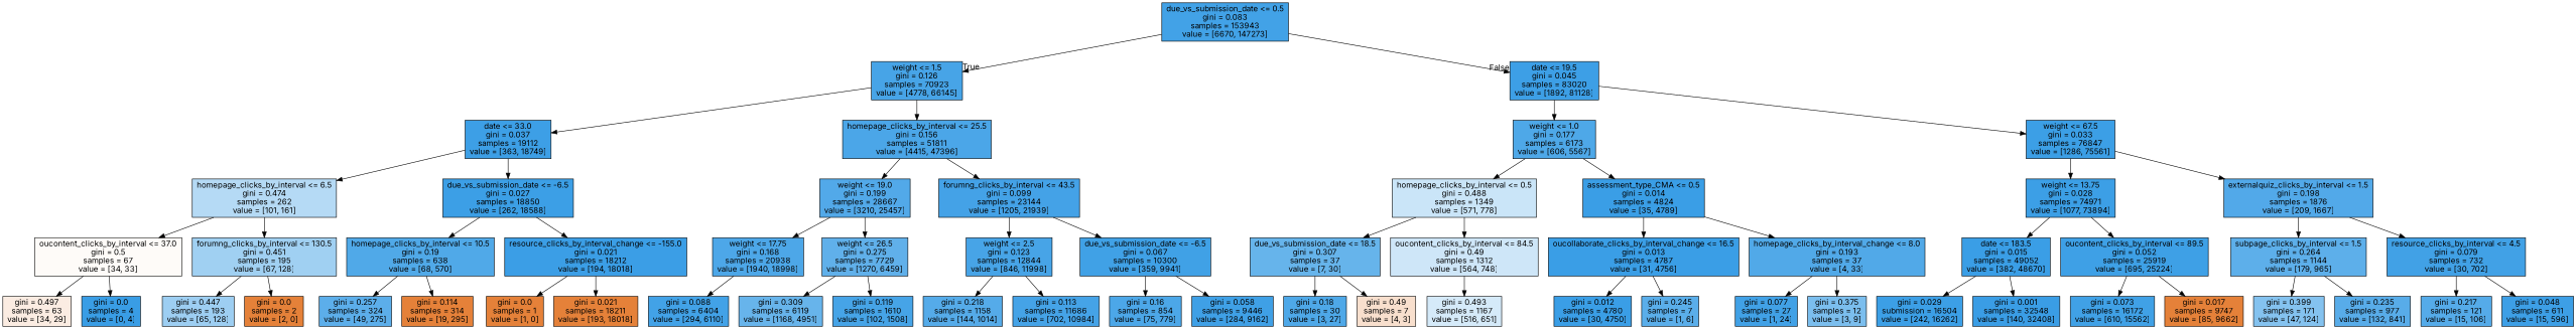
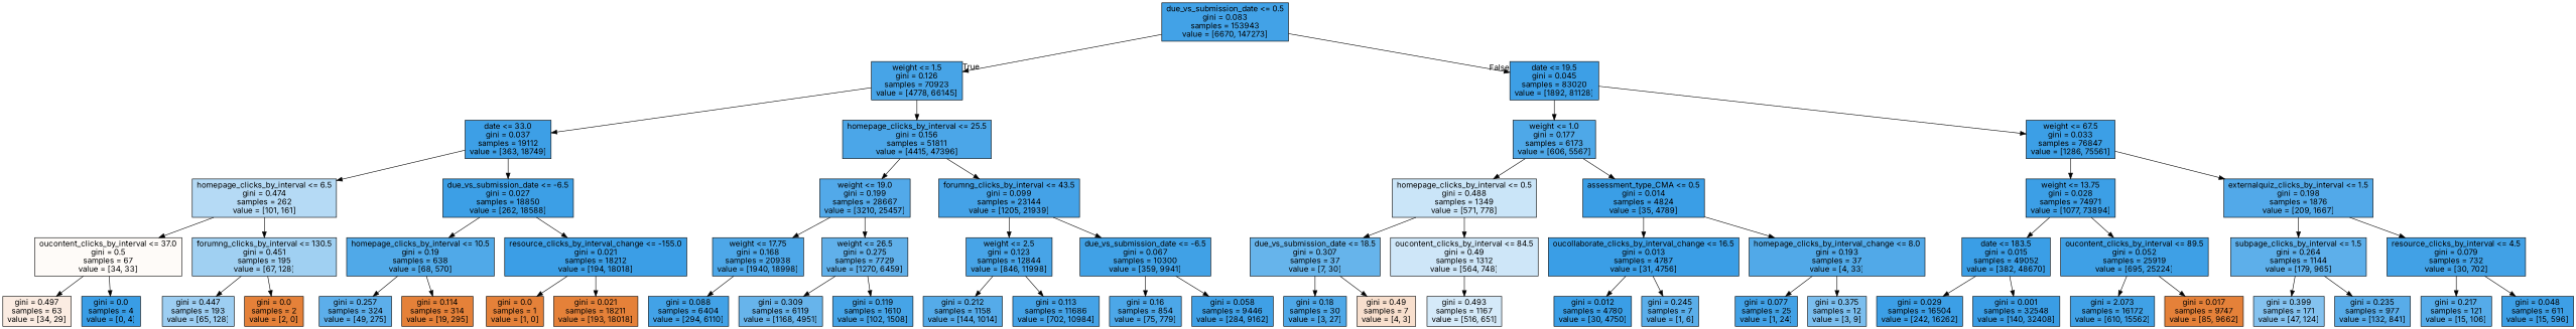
  digraph {
    fontname=Inter
    node [color=black fillcolor="#e58139ff" fontname=Inter shape=box style=filled]
    edge [fontname=Inter]
    n1 [fillcolor="#399de5f3" label="due_vs_submission_date <= 0.5\ngini = 0.083\nsamples = 153943\nvalue = [6670, 147273]"]
    n2 [fillcolor="#399de5ed" label="weight <= 1.5\ngini = 0.126\nsamples = 70923\nvalue = [4778, 66145]"]
    n3 [fillcolor="#399de5f9" label="date <= 19.5\ngini = 0.045\nsamples = 83020\nvalue = [1892, 81128]"]
    n4 [fillcolor="#399de5fa" label="date <= 33.0\ngini = 0.037\nsamples = 19112\nvalue = [363, 18749]"]
    n5 [fillcolor="#399de5e7" label="homepage_clicks_by_interval <= 25.5\ngini = 0.156\nsamples = 51811\nvalue = [4415, 47396]"]
    n6 [fillcolor="#399de5e3" label="weight <= 1.0\ngini = 0.177\nsamples = 6173\nvalue = [606, 5567]"]
    n7 [fillcolor="#399de5fb" label="weight <= 67.5\ngini = 0.033\nsamples = 76847\nvalue = [1286, 75561]"]
    n8 [fillcolor="#399de55f" label="homepage_clicks_by_interval <= 6.5\ngini = 0.474\nsamples = 262\nvalue = [101, 161]"]
    n9 [fillcolor="#399de5fb" label="due_vs_submission_date <= -6.5\ngini = 0.027\nsamples = 18850\nvalue = [262, 18588]"]
    n10 [fillcolor="#399de5df" label="weight <= 19.0\ngini = 0.199\nsamples = 28667\nvalue = [3210, 25457]"]
    n11 [fillcolor="#399de5f1" label="forumng_clicks_by_interval <= 43.5\ngini = 0.099\nsamples = 23144\nvalue = [1205, 21939]"]
    n12 [fillcolor="#e5813908" label="oucontent_clicks_by_interval <= 37.0\ngini = 0.5\nsamples = 67\nvalue = [34, 33]"]
    n13 [fillcolor="#399de57a" label="forumng_clicks_by_interval <= 130.5\ngini = 0.451\nsamples = 195\nvalue = [67, 128]"]
    n14 [fillcolor="#399de5e1" label="homepage_clicks_by_interval <= 10.5\ngini = 0.19\nsamples = 638\nvalue = [68, 570]"]
    n15 [fillcolor="#399de5fc" label="resource_clicks_by_interval_change <= -155.0\ngini = 0.021\nsamples = 18212\nvalue = [194, 18018]"]
    n16 [fillcolor="#e5813925" label="gini = 0.497\nsamples = 63\nvalue = [34, 29]"]
    n17 [fillcolor="#399de5ff" label="gini = 0.0\nsamples = 4\nvalue = [0, 4]"]
    n18 [fillcolor="#399de57e" label="gini = 0.447\nsamples = 193\nvalue = [65, 128]"]
    n19 [label="gini = 0.0\nsamples = 2\nvalue = [2, 0]"]
    n20 [fillcolor="#399de5d2" label="gini = 0.257\nsamples = 324\nvalue = [49, 275]"]
    n21 [label="gini = 0.114\nsamples = 314\nvalue = [19, 295]"]
    n22 [label="gini = 0.0\nsamples = 1\nvalue = [1, 0]"]
    n23 [label="gini = 0.021\nsamples = 18211\nvalue = [193, 18018]"]
    n24 [fillcolor="#399de5e5" label="weight <= 17.75\ngini = 0.168\nsamples = 20938\nvalue = [1940, 18998]"]
    n25 [fillcolor="#399de5cd" label="weight <= 26.5\ngini = 0.275\nsamples = 7729\nvalue = [1270, 6459]"]
    n26 [fillcolor="#399de5ed" label="weight <= 2.5\ngini = 0.123\nsamples = 12844\nvalue = [846, 11998]"]
    n27 [fillcolor="#399de5f6" label="due_vs_submission_date <= -6.5\ngini = 0.067\nsamples = 10300\nvalue = [359, 9941]"]
    n28 [fillcolor="#399de5f3" label="gini = 0.088\nsamples = 6404\nvalue = [294, 6110]"]
    n29 [fillcolor="#399de5c3" label="gini = 0.309\nsamples = 6119\nvalue = [1168, 4951]"]
    n30 [fillcolor="#399de5ee" label="gini = 0.119\nsamples = 1610\nvalue = [102, 1508]"]
-   n31 [fillcolor="#399de5db" label="gini = 0.218\nsamples = 1158\nvalue = [144, 1014]"]
+   n31 [fillcolor="#399de5db" label="gini = 0.212\nsamples = 1158\nvalue = [144, 1014]"]
    n32 [fillcolor="#399de5ef" label="gini = 0.113\nsamples = 11686\nvalue = [702, 10984]"]
    n33 [fillcolor="#399de5e6" label="gini = 0.16\nsamples = 854\nvalue = [75, 779]"]
    n34 [fillcolor="#399de5f7" label="gini = 0.058\nsamples = 9446\nvalue = [284, 9162]"]
    n35 [fillcolor="#399de544" label="homepage_clicks_by_interval <= 0.5\ngini = 0.488\nsamples = 1349\nvalue = [571, 778]"]
    n36 [fillcolor="#399de5fd" label="assessment_type_CMA <= 0.5\ngini = 0.014\nsamples = 4824\nvalue = [35, 4789]"]
    n37 [fillcolor="#399de5fb" label="weight <= 13.75\ngini = 0.028\nsamples = 74971\nvalue = [1077, 73894]"]
    n38 [fillcolor="#399de5df" label="externalquiz_clicks_by_interval <= 1.5\ngini = 0.198\nsamples = 1876\nvalue = [209, 1667]"]
    n39 [fillcolor="#399de5c4" label="due_vs_submission_date <= 18.5\ngini = 0.307\nsamples = 37\nvalue = [7, 30]"]
    n40 [fillcolor="#399de53f" label="oucontent_clicks_by_interval <= 84.5\ngini = 0.49\nsamples = 1312\nvalue = [564, 748]"]
    n41 [fillcolor="#399de5fd" label="oucollaborate_clicks_by_interval_change <= 16.5\ngini = 0.013\nsamples = 4787\nvalue = [31, 4756]"]
    n42 [fillcolor="#399de5e0" label="homepage_clicks_by_interval_change <= 8.0\ngini = 0.193\nsamples = 37\nvalue = [4, 33]"]
    n43 [fillcolor="#399de5e3" label="gini = 0.18\nsamples = 30\nvalue = [3, 27]"]
    n44 [fillcolor="#e5813940" label="gini = 0.49\nsamples = 7\nvalue = [4, 3]"]
    n45 [fillcolor="#399de535" label="gini = 0.493\nsamples = 1167\nvalue = [516, 651]"]
    n46 [fillcolor="#399de5fd" label="gini = 0.012\nsamples = 4780\nvalue = [30, 4750]"]
    n47 [fillcolor="#399de5d4" label="gini = 0.245\nsamples = 7\nvalue = [1, 6]"]
-   n48 [fillcolor="#399de5f4" label="gini = 0.077\nsamples = 27\nvalue = [1, 24]"]
+   n48 [fillcolor="#399de5f4" label="gini = 0.077\nsamples = 25\nvalue = [1, 24]"]
    n49 [fillcolor="#399de5aa" label="gini = 0.375\nsamples = 12\nvalue = [3, 9]"]
    n50 [fillcolor="#399de5fd" label="date <= 183.5\ngini = 0.015\nsamples = 49052\nvalue = [382, 48670]"]
    n51 [fillcolor="#399de5f8" label="oucontent_clicks_by_interval <= 89.5\ngini = 0.052\nsamples = 25919\nvalue = [695, 25224]"]
    n52 [fillcolor="#399de5d0" label="subpage_clicks_by_interval <= 1.5\ngini = 0.264\nsamples = 1144\nvalue = [179, 965]"]
    n53 [fillcolor="#399de5f4" label="resource_clicks_by_interval <= 4.5\ngini = 0.079\nsamples = 732\nvalue = [30, 702]"]
-   n54 [fillcolor="#399de5fb" label="gini = 0.029\nsubmission = 16504\nvalue = [242, 16262]"]
+   n54 [fillcolor="#399de5fb" label="gini = 0.029\nsamples = 16504\nvalue = [242, 16262]"]
    n55 [fillcolor="#399de5fe" label="gini = 0.001\nsamples = 32548\nvalue = [140, 32408]"]
-   n56 [fillcolor="#399de5f5" label="gini = 0.073\nsamples = 16172\nvalue = [610, 15562]"]
+   n56 [fillcolor="#399de5f5" label="gini = 2.073\nsamples = 16172\nvalue = [610, 15562]"]
    n57 [label="gini = 0.017\nsamples = 9747\nvalue = [85, 9662]"]
    n58 [fillcolor="#399de59e" label="gini = 0.399\nsamples = 171\nvalue = [47, 124]"]
    n59 [fillcolor="#399de5d7" label="gini = 0.235\nsamples = 977\nvalue = [132, 841]"]
    n60 [fillcolor="#399de5db" label="gini = 0.217\nsamples = 121\nvalue = [15, 106]"]
    n61 [fillcolor="#399de5f9" label="gini = 0.048\nsamples = 611\nvalue = [15, 596]"]
    n1 -> n2 [headlabel=True labelangle=45 labeldistance=2.5]
    n1 -> n3 [headlabel=False labelangle=-45 labeldistance=2.5]
    n2 -> n4
    n2 -> n5
    n3 -> n6
    n3 -> n7
    n4 -> n8
    n4 -> n9
    n5 -> n10
    n5 -> n11
    n6 -> n35
    n6 -> n36
    n7 -> n37
    n7 -> n38
    n8 -> n12
    n8 -> n13
    n9 -> n14
    n9 -> n15
    n10 -> n24
    n10 -> n25
    n11 -> n26
    n11 -> n27
    n12 -> n16
    n12 -> n17
    n13 -> n18
    n13 -> n19
    n14 -> n20
    n14 -> n21
    n15 -> n22
    n15 -> n23
    n24 -> n28
    n25 -> n29
    n25 -> n30
    n26 -> n31
    n26 -> n32
    n27 -> n33
    n27 -> n34
    n35 -> n39
    n35 -> n40
    n36 -> n41
    n36 -> n42
    n37 -> n50
    n37 -> n51
    n38 -> n52
    n38 -> n53
    n39 -> n43
    n39 -> n44
    n40 -> n45
    n41 -> n46
    n41 -> n47
    n42 -> n48
    n42 -> n49
    n50 -> n54
    n50 -> n55
    n51 -> n56
    n51 -> n57
    n52 -> n58
    n52 -> n59
    n53 -> n60
    n53 -> n61
  }
